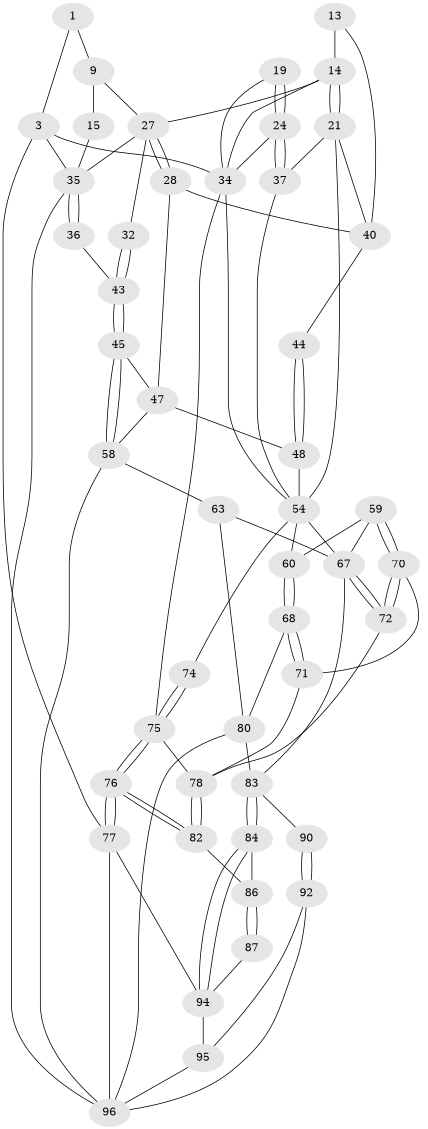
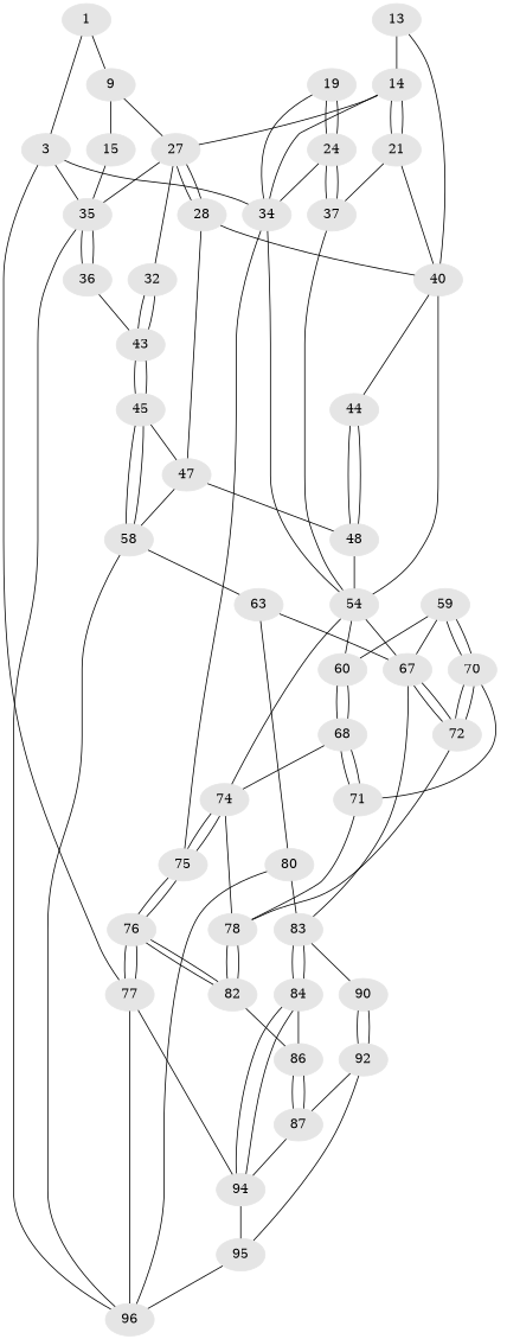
  graph {
    fontname="DejaVu Serif"
    node [color=gray90 fontname="DejaVu Serif" style=filled]
    edge [fontname="DejaVu Serif"]
    3 [super="+2"]
    1
    9 [super="+8"]
    34 [super="+33"]
    35 [super="+17+16+25"]
    77 [super="+61"]
    15
    27 [super="+26"]
    54 [super="+39+42+41+49"]
    75 [super="+56"]
    36
    96 [super="+91"]
    94 [super="+89"]
    28
    32
    14 [super="+12"]
    13
    40 [super="+31+29"]
    21
    44
    37 [super="+22"]
    19
    24 [super="+23+18"]
    47 [super="+46"]
    43
    48
    58
    45
    60
    67 [super="+52+51+53"]
    74 [super="+69+55"]
    76
    63 [super="+50"]
    80 [super="+64"]
    68
    72
    83 [super="+81"]
    78 [super="+73"]
    59
    70
    71
    84
    90
    82
    86 [super="+85"]
    95 [super="+93"]
    87
    92
    3 -- 34 [weight=2]
    3 -- 35
    3 -- 77 [weight=2]
    1 -- 3
    1 -- 9
    9 -- 15 [weight=2]
    9 -- 27
    34 -- 54
    34 -- 75
    35 -- 36 [weight=2]
    35 -- 36
    35 -- 96
    77 -- 96 [weight=2]
    77 -- 94
    15 -- 35
    27 -- 35
    27 -- 28
    27 -- 28
    27 -- 32 [weight=2]
    54 -- 60
    54 -- 67 [weight=2]
    54 -- 74
    75 -- 76
    75 -- 76
    36 -- 43
    94 -- 95 [weight=2]
    28 -- 40
    28 -- 47
    32 -- 43
    32 -- 43
    14 -- 34
    14 -- 27
    14 -- 21
    14 -- 21
    13 -- 14 [weight=2]
    13 -- 40
-   21 -- 54
+   40 -- 54
    40 -- 44 [weight=2]
    21 -- 40
    21 -- 37
    44 -- 48
    44 -- 48
    37 -- 54
    19 -- 34
    19 -- 24 [weight=2]
    19 -- 24
    24 -- 34
    24 -- 37 [weight=2]
    24 -- 37
    47 -- 48
    47 -- 58
    43 -- 45
    43 -- 45
    48 -- 54
    58 -- 96
    58 -- 63
    45 -- 47
    45 -- 58
    45 -- 58
    60 -- 68
    60 -- 68
    67 -- 72
    67 -- 72
    67 -- 83
    74 -- 75 [weight=2]
    74 -- 75
-   75 -- 78
+   74 -- 78
    76 -- 77
    76 -- 77
    76 -- 82
    76 -- 82
    63 -- 67
    63 -- 80
    80 -- 96
    80 -- 83 [weight=2]
-   68 -- 80
+   68 -- 74
    68 -- 71
    68 -- 71
    72 -- 78
    83 -- 84
    83 -- 84
    83 -- 90 [weight=2]
    78 -- 82
    78 -- 82
    59 -- 60
    59 -- 67
    59 -- 70
    59 -- 70
    70 -- 72
    70 -- 72
    70 -- 71
    71 -- 78
    84 -- 94
    84 -- 94
    84 -- 86
    90 -- 92
    90 -- 92
    82 -- 86
    86 -- 87 [weight=2]
    86 -- 87
    95 -- 96
    87 -- 94
-   92 -- 96
+   92 -- 87
    92 -- 95
  }
